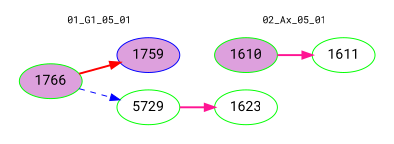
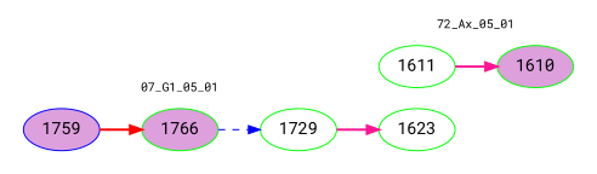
  digraph {
    fontname="Roboto Mono"
    rankdir=LR
    node [color=green fillcolor=white fontname="Roboto Mono" style=filled]
    edge [color=deeppink fontname="Roboto Mono" style=bold]
    n1 [label=1611]
    n2 [fillcolor=plum label=1610]
    n3 [label=1623]
    n4 [fillcolor=plum label=1766]
-   n5 [label=5729]
+   n5 [label=1729]
    n6 [color=blue fillcolor=plum label=1759]
    subgraph cluster_1 {
      color=white
      fontsize=10
-     label="02_Ax_05_01"
+     label="72_Ax_05_01"
      n1
      n2
      n3
    }
    subgraph cluster_2 {
      color=white
      fontsize=10
-     label="01_G1_05_01"
+     label="07_G1_05_01"
      n4
      n5
      n6
    }
-   n2 -> n1
+   n1 -> n2
    n4 -> n5 [color=blue style=dashed]
-   n4 -> n6 [color=red]
+   n6 -> n4 [color=red]
    n5 -> n3
  }
